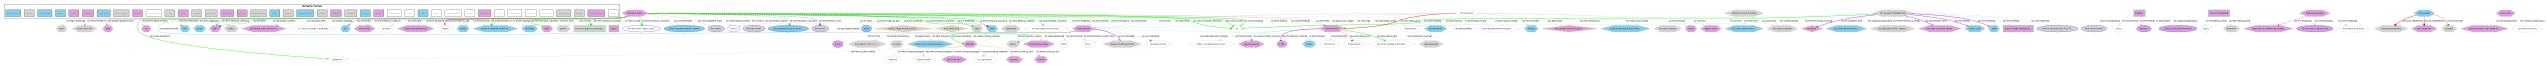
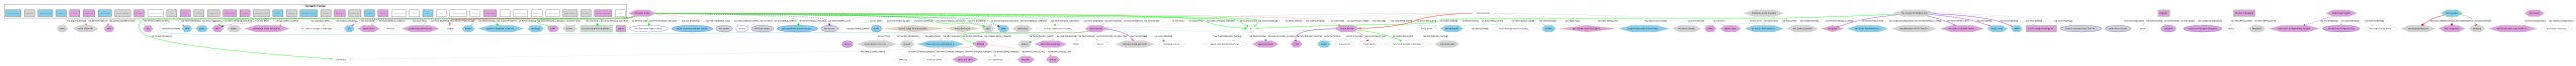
  digraph {
    bgcolor=white
    compound=true
    fontname="Liberation Sans"
    rankdir=TB
    node [fillcolor=plum fontname="Liberation Sans" fontsize=12 shape=hexagon style=filled color=gray]
    edge [color=lightblue fontname="Liberation Sans" fontsize=10 penwidth=1]
    n1 [fillcolor=white fontsize=8 label=Kinship shape=box color=""]
    n2 [fontsize=8 label=Temporal_collocation shape=box color=""]
    n3 [fillcolor=lightgrey fontsize=8 label=Likelihood shape=box color=""]
    n4 [fillcolor=lightgrey fontsize=8 label=Ordinal_numbers shape=box color=""]
    n5 [fillcolor=white fontsize=8 label=People_by_age shape=box color=""]
    n6 [fillcolor=white fontsize=8 label=Wealthiness shape=box color=""]
    n7 [fillcolor=white fontsize=8 label=Being_employed shape=box color=""]
    n8 [fillcolor=white fontsize=8 label=Text shape=box color=""]
    n9 [fontsize=8 label=Categorization shape=box color=""]
    n10 [fillcolor=white fontsize=8 label=Attending shape=box color=""]
    n11 [fillcolor=white fontsize=8 label=Temporal_subregion shape=box color=""]
    n12 [fillcolor=white fontsize=8 label=Locale shape=box color=""]
    n13 [fillcolor=skyblue fontsize=8 label=Age shape=box color=""]
    n14 [fillcolor=white fontsize=8 label=Fields shape=box color=""]
    n15 [fillcolor=white fontsize=8 label=Quantified_mass shape=box color=""]
    n16 [fontsize=8 label=Getting shape=box color=""]
    n17 [fillcolor=skyblue fontsize=8 label=Residence shape=box color=""]
    n18 [fillcolor=lightgrey fontsize=8 label=Being_named shape=box color=""]
    n19 [fontsize=8 label=Being_born shape=box color=""]
    n20 [fillcolor=lightgrey fontsize=8 label=Studying shape=box color=""]
    n21 [fillcolor=skyblue fontsize=8 label=Preventing_or_letting shape=box color=""]
    n22 [fillcolor=lightgrey fontsize=8 label=Publishing shape=box color=""]
    n23 [fillcolor=skyblue fontsize=8 label=Fame shape=box color=""]
    n24 [fillcolor=lightgrey fontsize=8 label=Education_teaching shape=box color=""]
    n25 [fontsize=8 label=Increment shape=box color=""]
    n26 [fontsize=8 label=Locale_by_use shape=box color=""]
    n27 [fillcolor=lightgrey fontsize=8 label=Relative_time shape=box color=""]
    n28 [fillcolor=lightgrey fontsize=8 label=Causation shape=box color=""]
    n29 [fontsize=8 label=Death shape=box color=""]
    n30 [fillcolor=lightgrey fontsize=8 label=Rite shape=box color=""]
    n31 [fillcolor=white fontsize=8 label=Cardinal_numbers shape=box color=""]
    n32 [fontsize=8 label=Identicality shape=box color=""]
    n33 [fillcolor=lightgrey fontsize=8 label=Medical_conditions shape=box color=""]
    n34 [fillcolor=skyblue fontsize=8 label=Cause_change shape=box color=""]
    n35 [fontsize=8 label=Membership shape=box color=""]
    n36 [fontsize=8 label=Origin shape=box color=""]
    n37 [fillcolor=skyblue fontsize=8 label=People shape=box color=""]
    n38 [fillcolor=skyblue fontsize=8 label=Locative_relation shape=box color=""]
    n39 [fillcolor=lightgrey fontsize=8 label=Aggregate shape=box color=""]
    n40 [fillcolor=skyblue fontsize=8 label=Hostile_encounter shape=box color=""]
    n41 [color=green fillcolor=lightgrey label="he won a place to study the..." shape=box]
    n42 [color=green label="place to study theology at ..." shape=box]
    n43 [color=green label=England shape=box]
    n44 [color=blue label=literature shape=ellipse]
    n45 [color=blue label="classics of English literature" shape=ellipse]
    n46 [color=blue fillcolor=lightgrey label="both of her novels" shape=ellipse]
    n47 [fillcolor=white label=Bront]
    n48 [color=green label="Church of England" shape=box]
    n49 [fillcolor=white label=Maria]
    n50 [fillcolor=lightgrey label=Branwell]
    n51 [color=green label=place shape=box]
    n52 [color=blue fillcolor=white label="Her first novel, Agnes Grey..." shape=ellipse]
    n53 [color=blue fillcolor=skyblue label="book of poems with her sisters" shape=ellipse]
    n54 [color=blue fillcolor=lightgrey label="her novels" shape=ellipse]
    n55 [color=blue fillcolor=white label=novels shape=ellipse]
    n56 [color=blue fillcolor=lightgrey label="feminist novels" shape=ellipse]
    n57 [color=blue fillcolor=lightgrey label="Anne's second novel, The Te..." shape=ellipse]
    n58 [color=blue fillcolor=skyblue label="she published a book of poe..." shape=ellipse]
    n59 [color=blue fillcolor=lightgrey label="two novels" shape=ellipse]
    n60 [color=blue label="Her first novel, Agnes Grey" shape=ellipse]
    n61 [color=blue label=novel shape=ellipse]
    n62 [color=blue fillcolor=skyblue label=book shape=ellipse]
    n63 [color=orange label="her death" shape=diamond]
    n64 [color=orange fillcolor=lightgrey label="born to Hugh Brunty and Ele..." shape=diamond]
    n65 [color=orange fillcolor=lightgrey label="Anne died at 29" shape=diamond]
    n66 [color=orange label="ten children born to Hugh B..." shape=diamond]
    n67 [fillcolor=skyblue label="Hugh Brunty and Eleanor McC..."]
    n68 [fillcolor=lightgrey label=1802]
    n69 [fillcolor=lightgrey label="his name, Brunty"]
    n70 [fillcolor=lightgrey label="Charlotte, North Carolina"]
    n71 [fillcolor=lightgrey label="her sister Charlotte"]
    n72 [label="Agnes Grey"]
    n73 [fillcolor=skyblue label="fix issues with its first e..."]
    n74 [label="Bront literary family"]
    n75 [label="Irish clergyman"]
    n76 [fillcolor=white label="her sister Emily Bront"]
    n77 [fillcolor=skyblue label="one of the first feminist n..."]
    n78 [fillcolor=skyblue label=1846]
    n79 [fillcolor=white label="two-room cottage in Emdale,..."]
    n80 [label="family surname, mac Aedh Pr..."]
    n81 [fillcolor=lightgrey label=pulmonary]
    n82 [label="same time as Wuthering Heights"]
    n83 [fillcolor=lightgrey label="republication of The Tenant..."]
    n84 [label=sister]
    n85 [label=boarding]
    n86 [label="her sister Charlotte edited..."]
    n87 [label=Mirfield]
    n88 [label="Anne Brontë"]
    n89 [label=school]
    n90 [fillcolor=white label=between]
    n91 [fillcolor=white label=elsewhere]
    n92 [fillcolor=white label="1839 and 1845"]
    n93 [label="1836 and 1837"]
    n94 [fillcolor=white label="as a governess"]
    n95 [fillcolor=skyblue label=sisters]
    n96 [fillcolor=white label=father]
    n97 [fillcolor=white label="Anne's"]
    n98 [fillcolor=lightgrey label="between 1836 and 1837"]
    n99 [fillcolor=white label="boarding school"]
    n100 [fillcolor=lightgrey label="Anne Bront  / b r n t i /, ..."]
    n101 [fillcolor=lightgrey label="as well"]
    n102 [fillcolor=skyblue label="Anne is not as well known a..."]
    n103 [fillcolor=white label=St]
    n104 [fillcolor=lightgrey label=peasant]
    n105 [fillcolor=lightgrey label="most of her life"]
    n106 [fillcolor=skyblue label="1802, at 25"]
    n107 [label="Patrick Brontë"]
    n108 [fillcolor=lightgrey label="read and write"]
    n109 [fillcolor=white label="Maria  née Branwell and Pat..."]
    n110 [label="against poverty"]
    n111 [fillcolor=lightgrey label=others]
    n112 [label=1798]
    n113 [fillcolor=white label="Anne Bront"]
    n114 [fillcolor=white label="Patrick Bront"]
    n115 [fillcolor=skyblue label=1848]
    n116 [label=both]
    n117 [fillcolor=white label="he was ordained in the prie..."]
    n118 [fillcolor=lightgrey label=most]
    n119 [label=two]
    n120 [fillcolor=white label="as Prunty or Brunty"]
    n121 [fillcolor=skyblue label=time]
    n122 [fillcolor=white label="Emily Bront"]
    n123 [fillcolor=lightgrey label="The Tenant of Wildfell Hall"]
    n124 [fillcolor=skyblue label=group]
    n125 [label="Joe Prunty"]
    n126 [label=1807]
    n127 [fillcolor=skyblue label="Brontë family"]
    n128 [fillcolor=lightgrey label=edition]
    n129 [label="priesthood in the Church of..."]
    n130 [fillcolor=white label="St. John's College, Cambridge"]
    n131 [label="Wuthering Heights"]
    n132 [fillcolor=skyblue label=29]
    n133 [label=tuberculosis]
    n134 [fillcolor=white label=feminist]
    n135 [label="pulmonary tuberculosis"]
    n136 [fillcolor=white label=children]
    n137 [fillcolor=skyblue label=family]
    n138 [fillcolor=skyblue label="parish of Haworth on the Yo..."]
    n139 [label="Yorkshire Dales"]
    n140 [fillcolor=skyblue label=theology]
    n141 [label=1847]
    n142 [fillcolor=lightgrey label=poems]
    n143 [fillcolor=white label="more distinguished sounding..."]
-   n144 [fillcolor=skyblue label="Irish people"]
+   n144 [color=green fillcolor=skyblue label="Irish people"]
    n145 [fillcolor=lightgrey label="Irish peasant farmers"]
    n146 [fillcolor=white label="Emily Brontë"]
    n147 [fillcolor=skyblue label=brother]
    subgraph cluster_1 {
      subgraph sub_2 {
        color=red
        fillcolor=lightcoral
        label=People
        style=filled
      }
    }
    subgraph cluster_3 {
      subgraph sub_4 {
        color=green
        fillcolor=lightgreen
        label=Locations
        style=filled
      }
    }
    subgraph cluster_5 {
      subgraph sub_6 {
        color=orange
        fillcolor=lightyellow
        label=Events
        style=filled
      }
    }
    subgraph cluster_7 {
      subgraph sub_8 {
        color=blue
        fillcolor=lightblue
        label=Concepts
        style=filled
      }
    }
    subgraph cluster_9 {
      subgraph sub_10 {
        color=gray
        fillcolor=lightgray
        label=Other
        style=filled
      }
    }
    subgraph cluster_11 {
      color=black
      fillcolor=white
      label="Semantic Frames"
      rank=sink
      style=filled
      n1
      n2
      n3
      n4
      n5
      n6
      n7
      n8
      n9
      n10
      n11
      n12
      n13
      n14
      n15
      n16
      n17
      n18
      n19
      n20
      n21
      n22
      n23
      n24
      n25
      n26
      n27
      n28
      n29
      n30
      n31
      n32
      n33
      n34
      n35
      n36
      n37
      n38
      n39
      n40
    }
    n43 -> n44 [arrowhead=box color=lightsteelblue label="has theme [Fields]" style=solid]
    n43 -> n44 [arrowhead=tee color=lightcyan label="has entity [Origin]" style=bold]
    n43 -> n45 [arrowhead=tee color=lightgoldenrodyellow label="has category [Categorization]" style=dashed]
    n43 -> n46 [arrowhead=onormal color=lightgoldenrodyellow label="has item [Categorization]" style=bold]
    n43 -> n47 [label="has theme [Kinship]"]
    n48 -> n49 [arrowhead=tee color=lightgreen label="has entity [Being_named]" style=bold]
    n48 -> n50 [arrowhead=tee color=lightgreen label="has theme [Being_named]" style=dashed]
    n70 -> n71 [color=lightgray label="has author [Text]"]
    n70 -> n72 [color=lightgray label="has text [Text]"]
    n70 -> n73 [color=lightgray label="has theme [Text]"]
    n87 -> n85 [arrowhead=onormal color=lightsalmon label="has theme [Locale_by_use]" style=solid]
    n87 -> n88 [arrowhead=box color=lightsteelblue label="has employee [Being_employed]" style=dashed]
    n87 -> n88 [color=lightgray label="has theme [Locative_relation]"]
    n87 -> n89 [arrowhead=box color=lightsalmon label="has theme [Locale_by_use]" style=dashed]
    n87 -> n90 [arrowhead=onormal color=lightsalmon label="has theme [Temporal_subregion]" style=dashed]
    n87 -> n91 [color=lightgray label="has theme [Locative_relation]"]
    n87 -> n92 [arrowhead=tee color=lightsalmon label="has theme [Temporal_subregion]" style=bold]
    n87 -> n93 [arrowhead=tee color=lightsalmon label="has theme [Temporal_subregion]" style=dashed]
    n87 -> n94 [arrowhead=box color=lightsteelblue label="has position [Being_employed]" style=solid]
    n88 -> n61 [color=lightgray label="has text [Text]"]
    n88 -> n74 [color=lightpink label="has group [Membership]"]
    n88 -> n87 [arrowhead=tee color=green label="has location [Attending]" penwidth=2 style=solid]
    n88 -> n95 [label="has theme [Kinship]"]
    n88 -> n96 [label="has theme [Kinship]"]
    n88 -> n97 [label="has theme [Kinship]"]
    n88 -> n97 [color=lightgray label="has author [Text]"]
    n88 -> n98 [arrowhead=onormal color=purple label="has time [Attending]" penwidth=2 style=solid]
    n88 -> n99 [arrowhead=box color=lightseagreen label="has event [Attending]" style=dashed]
    n88 -> n100 [color=lightpink label="has member [Membership]"]
    n88 -> n101 [color=lightgray label="has degree [Fame]"]
    n88 -> n102 [color=lightpink label="has effect [Causation]"]
    n107 -> n79 [arrowhead=tee color=green label="has location [Being_born]" penwidth=2 style=bold]
    n107 -> n108 [arrowhead=box color=lightgoldenrodyellow label="has skill [Education_teaching]" style=bold]
    n107 -> n109 [label="has theme [Kinship]"]
    n107 -> n110 [arrowhead=box color=lightseagreen label="has purpose [Hostile_encounter]" style=dashed]
    n107 -> n111 [arrowhead=box color=lightgoldenrodyellow label="has student [Education_teaching]" style=dashed]
    n107 -> n112 [arrowhead=tee color=purple label="has time [Education_teaching]" penwidth=2 style=bold]
    n107 -> n113 [label="has theme [Kinship]"]
    n107 -> n114 [arrowhead=tee color=red label="has person [Being_born]" penwidth=2 style=dashed]
    n123 -> n42 [label="has theme [Getting]"]
    n123 -> n57 [arrowhead=box color=lightsteelblue label="has work [Publishing]" style=solid]
    n123 -> n63 [arrowhead=tee color=purple label="has theme [Relative_time]" penwidth=2 style=bold]
    n123 -> n71 [arrowhead=box color=lightcyan label="has theme [Preventing_or_letting]" style=bold]
    n123 -> n77 [arrowhead=onormal color=lightgoldenrodyellow label="has category [Categorization]" style=solid]
    n123 -> n83 [arrowhead=box color=lightcyan label="has event [Preventing_or_letting]" style=solid]
    n123 -> n86 [arrowhead=onormal color=purple label="has theme [Relative_time]" penwidth=2 style=bold]
    n123 -> n103 [arrowhead=onormal color=green label="has location [Getting]" penwidth=2 style=bold]
    n123 -> n106 [arrowhead=onormal color=purple label="has time [Getting]" penwidth=2 style=solid]
    n123 -> n107 [label="has recipient [Getting]"]
    n123 -> n115 [arrowhead=onormal color=purple label="has time [Publishing]" penwidth=2 style=bold]
    n125 -> n80 [arrowhead=box color=lightgoldenrodyellow label="has item [Categorization]" style=bold]
    n125 -> n120 [arrowhead=onormal color=lightgoldenrodyellow label="has category [Categorization]" style=bold]
    n131 -> n60 [arrowhead=box color=lightsteelblue label="has work [Publishing]" style=solid]
    n131 -> n76 [arrowhead=tee color=lightsteelblue label="has theme [Publishing]" style=dashed]
    n131 -> n82 [arrowhead=tee color=purple label="has time [Publishing]" penwidth=2 style=dashed]
    n139 -> n41 [arrowhead=box color=green label="has theme [Temporal_collocation]" penwidth=2 style=dashed]
    n139 -> n51 [arrowhead=tee color=lightgoldenrod label="has theme [Locale]" style=solid]
    n139 -> n52 [arrowhead=box color=green label="has theme [Temporal_collocation]" penwidth=2 style=bold]
    n139 -> n53 [arrowhead=onormal color=lightsteelblue label="has work [Publishing]" style=bold]
    n139 -> n54 [arrowhead=onormal color=lightcoral label="has theme [Quantified_mass]" style=solid]
    n139 -> n55 [color=lightgray label="has text [Text]"]
    n139 -> n55 [label="has entity [Cardinal_numbers]"]
    n139 -> n56 [color=lightyellow label="has type [Ordinal_numbers]"]
    n139 -> n58 [arrowhead=box color=green label="has theme [Temporal_collocation]" penwidth=2 style=dashed]
    n139 -> n59 [arrowhead=box color=purple label="has theme [Relative_time]" penwidth=2 style=dashed]
    n139 -> n61 [color=lightyellow label="has type [Ordinal_numbers]"]
    n139 -> n62 [color=lightgray label="has text [Text]"]
    n139 -> n64 [color=lightpink label="has theme [People_by_age]"]
    n139 -> n65 [arrowhead=onormal color=lightgreen label="has theme [Likelihood]" style=bold]
    n139 -> n68 [arrowhead=box color=green label="has theme [Temporal_collocation]" penwidth=2 style=bold]
    n139 -> n78 [arrowhead=onormal color=green label="has theme [Temporal_collocation]" penwidth=2 style=bold]
    n139 -> n78 [arrowhead=box color=purple label="has time [Publishing]" penwidth=2 style=dashed]
    n139 -> n81 [arrowhead=onormal color=lightgreen label="has theme [Medical_conditions]" style=solid]
    n139 -> n88 [label="has theme [Kinship]"]
    n139 -> n88 [arrowhead=tee color=lightcoral label="has theme [Residence]" style=dashed]
    n139 -> n88 [arrowhead=onormal color=lightsteelblue label="has theme [Death]" style=solid]
    n139 -> n88 [arrowhead=onormal color=lightsteelblue label="has theme [Publishing]" style=bold]
    n139 -> n91 [arrowhead=onormal color=green label="has location [Residence]" penwidth=2 style=solid]
    n139 -> n103 [arrowhead=tee color=green label="has location [Locale]" penwidth=2 style=bold]
    n139 -> n103 [arrowhead=onormal color=green label="has location [Studying]" penwidth=2 style=bold]
    n139 -> n103 [arrowhead=box color=green label="has location [Temporal_collocation]" penwidth=2 style=solid]
    n139 -> n105 [arrowhead=box color=lightcoral label="has theme [Residence]" style=dashed]
    n139 -> n107 [color=lightpink label="has student [Studying]"]
    n139 -> n107 [arrowhead=box color=lightcoral label="has theme [Rite]" style=solid]
    n139 -> n111 [arrowhead=box color=lightseagreen label="has theme [Increment]" style=bold]
    n139 -> n116 [arrowhead=box color=lightcoral label="has quantity [Quantified_mass]" style=solid]
    n139 -> n117 [arrowhead=tee color=green label="has theme [Temporal_collocation]" penwidth=2 style=dashed]
    n139 -> n118 [arrowhead=tee color=lightgreen label="has degree [Likelihood]" style=bold]
    n139 -> n119 [label="has theme [Cardinal_numbers]"]
    n139 -> n121 [arrowhead=box color=lightcoral label="has theme [Identicality]" style=dashed]
    n139 -> n124 [arrowhead=tee color=lightgoldenrodyellow label="has theme [Aggregate]" style=dashed]
    n139 -> n126 [arrowhead=box color=purple label="has time [Rite]" penwidth=2 style=dashed]
    n139 -> n126 [arrowhead=tee color=green label="has theme [Temporal_collocation]" penwidth=2 style=bold]
    n139 -> n128 [color=lightyellow label="has type [Ordinal_numbers]"]
    n139 -> n129 [arrowhead=box color=lightcoral label="has organization [Rite]" style=dashed]
    n139 -> n130 [color=lightpink label="has institution [Studying]"]
    n139 -> n132 [arrowhead=onormal color=purple label="has time [Death]" penwidth=2 style=dashed]
    n139 -> n133 [arrowhead=box color=lightgreen label="has theme [Medical_conditions]" style=dashed]
    n139 -> n134 [color=lightgray label="has theme [Text]"]
    n139 -> n135 [arrowhead=tee color=lightgreen label="has theme [Likelihood]" style=solid]
    n139 -> n136 [arrowhead=onormal color=red label="has person [People_by_age]" penwidth=2 style=solid]
    n139 -> n137 [label="has theme [Kinship]"]
    n139 -> n138 [arrowhead=box color=green label="has location [Residence]" penwidth=2 style=dashed]
    n139 -> n140 [color=lightpink label="has theme [Studying]"]
    n139 -> n141 [arrowhead=tee color=green label="has theme [Temporal_collocation]" penwidth=2 style=solid]
    n139 -> n142 [color=lightgray label="has text [Text]"]
    n139 -> n142 [color=lightgray label="has theme [Text]"]
    n144 -> n75 [arrowhead=box color=red label="has person [Wealthiness]" penwidth=2 style=dashed]
    n144 -> n104 [arrowhead=tee color=red label="has person [People]" penwidth=2 style=dashed]
    n144 -> n145 [arrowhead=box color=red label="has person [Wealthiness]" penwidth=2 style=solid]
    n146 -> n55 [color=lightgray label="has text [Text]"]
    n146 -> n66 [color=lightpink label="has degree [Age]"]
    n146 -> n67 [color=lightyellow label="has theme [Being_born]"]
    n146 -> n69 [color=lightyellow label="has entity [Cause_change]"]
    n146 -> n72 [color=lightgray label="has text [Text]"]
    n146 -> n84 [label="has theme [Kinship]"]
    n146 -> n88 [color=lightgray label="has author [Text]"]
    n146 -> n88 [label="has theme [Kinship]"]
    n146 -> n95 [label="has theme [Kinship]"]
    n146 -> n107 [arrowhead=onormal color=lightgreen label="has entity [Being_named]" style=dashed]
    n146 -> n107 [arrowhead=onormal color=red label="has person [Being_born]" penwidth=2 style=bold]
    n146 -> n107 [color=lightyellow label="has agent [Cause_change]"]
    n146 -> n107 [color=lightpink label="has entity [Age]"]
    n146 -> n122 [label="has theme [Kinship]"]
    n146 -> n127 [arrowhead=tee color=lightgreen label="has theme [Being_named]" style=solid]
    n146 -> n143 [color=lightyellow label="has theme [Cause_change]"]
    n146 -> n147 [label="has theme [Kinship]"]
  }
